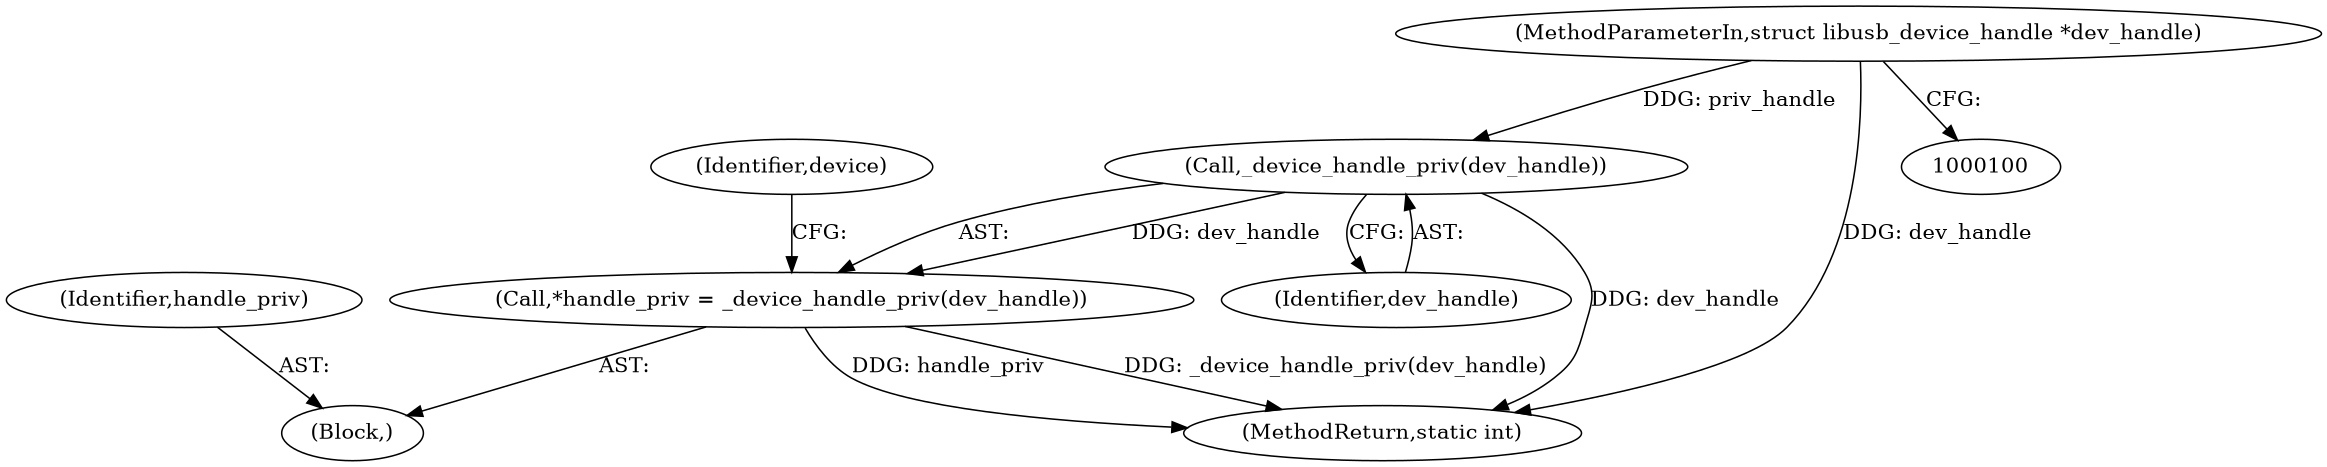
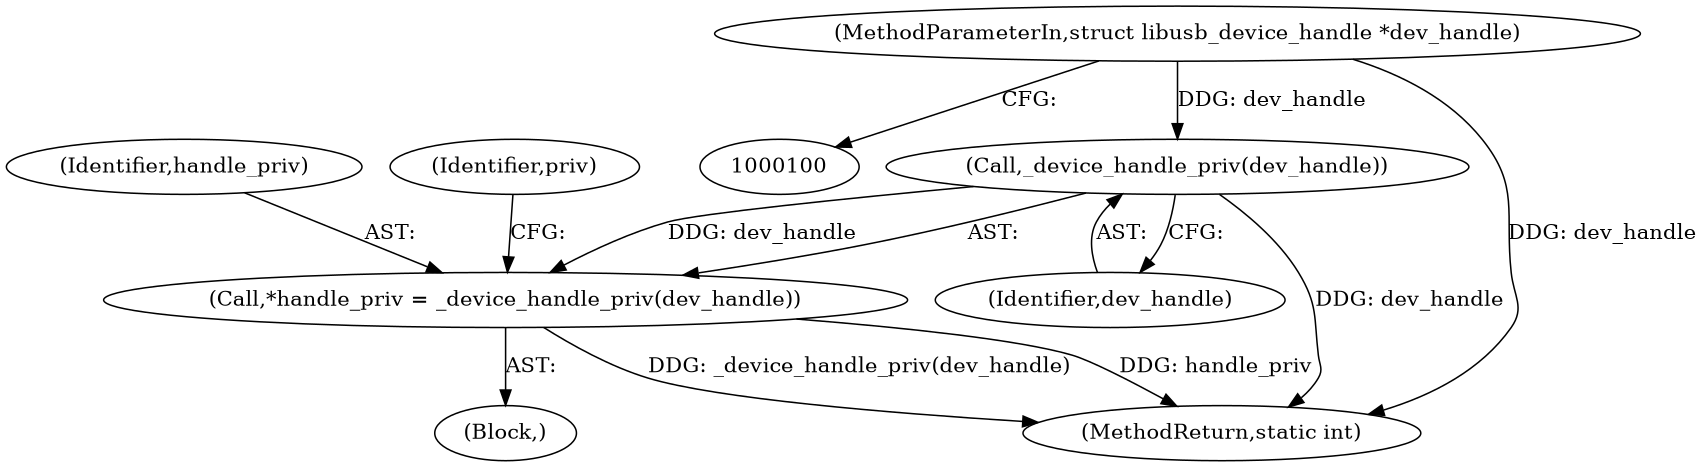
  digraph {
    n1 [label="(Call,*handle_priv = _device_handle_priv(dev_handle))"]
    n2 [label="(Block,)"]
    n3 [label="(MethodReturn,static int)"]
    n4 [label="(Call,_device_handle_priv(dev_handle))"]
    n5 [label="(Identifier,dev_handle)"]
    n6 [label="(MethodParameterIn,struct libusb_device_handle *dev_handle)"]
    1000100
    n8 [label="(Identifier,handle_priv)"]
-   n9 [label="(Identifier,device)"]
+   n9 [label="(Identifier,priv)"]
    n1 -> n2 [label="AST: "]
    n1 -> n3 [label="DDG: _device_handle_priv(dev_handle)"]
    n1 -> n3 [label="DDG: handle_priv"]
    n4 -> n1 [label="AST: "]
    n4 -> n1 [label="DDG: dev_handle"]
    n4 -> n3 [label="DDG: dev_handle"]
    n4 -> n5 [label="CFG: "]
    n5 -> n4 [label="AST: "]
    n6 -> n3 [label="DDG: dev_handle"]
-   n6 -> n4 [label="DDG: priv_handle"]
+   n6 -> n4 [label="DDG: dev_handle"]
    n6 -> 1000100 [label="CFG: "]
-   n8 -> n2 [label="AST: "]
+   n8 -> n1 [label="AST: "]
    n9 -> n1 [label="CFG: "]
  }
